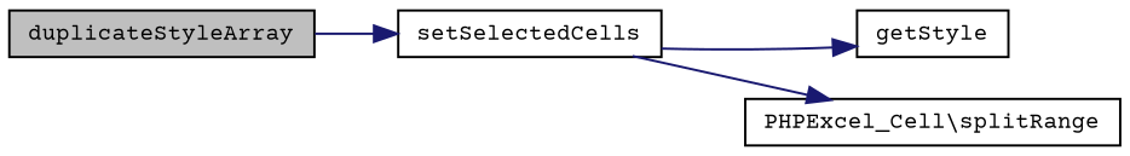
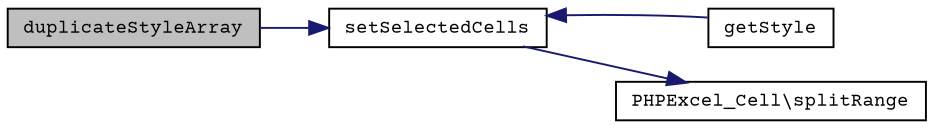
  digraph {
    fontname="Courier Prime"
    rankdir=LR
    node [color=black fillcolor=white fontname="Courier Prime" fontsize=10 shape=record style=filled]
    edge [color=midnightblue fontname="Courier Prime" fontsize=10 labelfontname=Helvetica labelfontsize=10 style=solid]
    n1 [fillcolor=grey75 fontcolor=black height=0.2 label=duplicateStyleArray width=0.4]
    n2 [height=0.2 label=setSelectedCells width=0.4]
    n3 [height=0.2 label=getStyle width=0.4]
    n4 [height=0.2 label="PHPExcel_Cell\\splitRange" width=0.4]
    n1 -> n2
    n2 -> n4
-   n2 -> n3
+   n3 -> n2
  }
